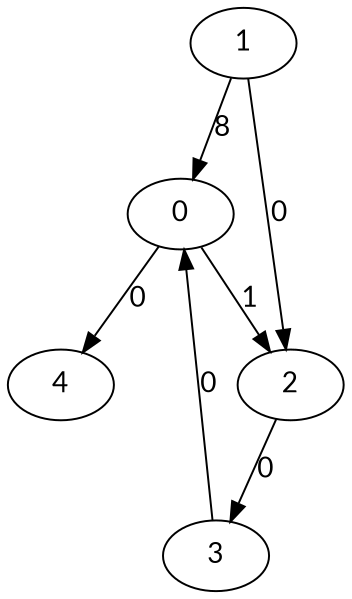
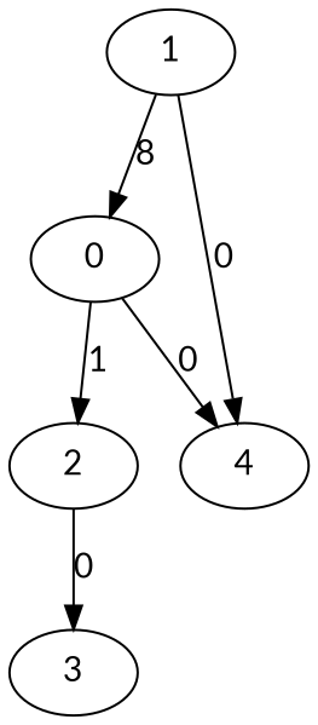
  digraph {
    fontname=Lato
    node [fontname=Lato]
    edge [fontname=Lato]
    0
    2
    4
    1
    3
    0 -> 2 [label=1]
    0 -> 4 [label=0]
    2 -> 3 [label=0]
    1 -> 0 [label=8]
-   1 -> 2 [label=0]
-   3 -> 0 [label=0]
+   1 -> 4 [label=0]
  }
